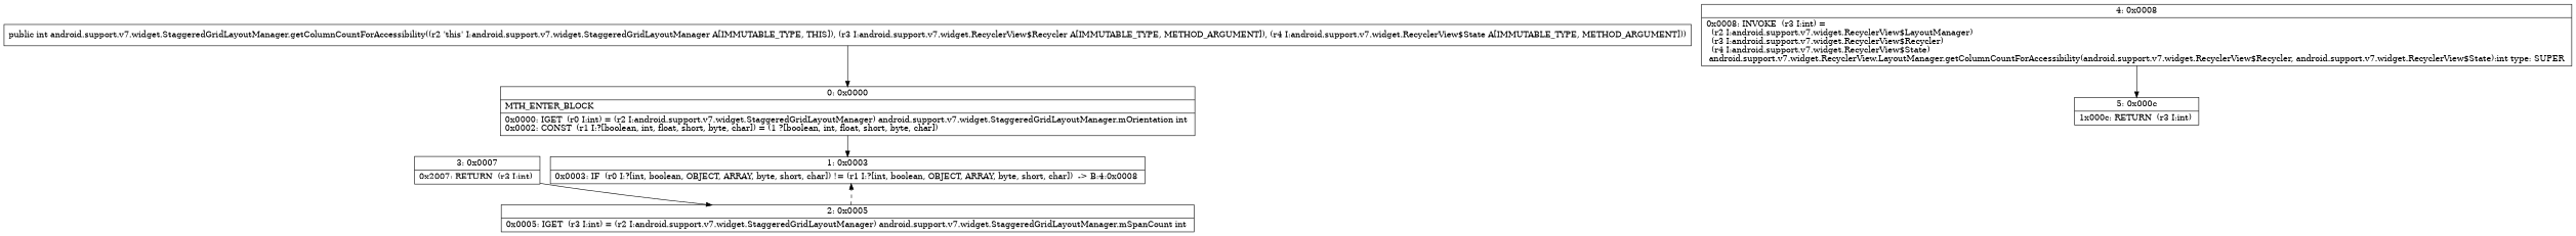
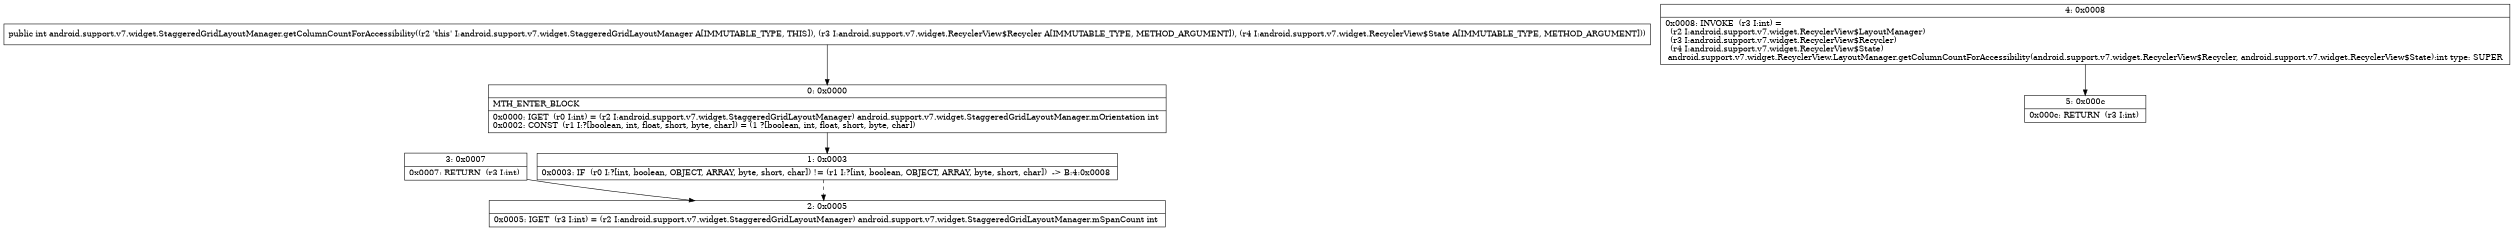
  digraph {
    node [shape=record]
    n1 [label="{0\:\ 0x0000|MTH_ENTER_BLOCK\l|0x0000: IGET  (r0 I:int) = (r2 I:android.support.v7.widget.StaggeredGridLayoutManager) android.support.v7.widget.StaggeredGridLayoutManager.mOrientation int \l0x0002: CONST  (r1 I:?[boolean, int, float, short, byte, char]) = (1 ?[boolean, int, float, short, byte, char]) \l}"]
    n2 [label="{1\:\ 0x0003|0x0003: IF  (r0 I:?[int, boolean, OBJECT, ARRAY, byte, short, char]) != (r1 I:?[int, boolean, OBJECT, ARRAY, byte, short, char])  \-\> B:4:0x0008 \l}"]
    n3 [label="{2\:\ 0x0005|0x0005: IGET  (r3 I:int) = (r2 I:android.support.v7.widget.StaggeredGridLayoutManager) android.support.v7.widget.StaggeredGridLayoutManager.mSpanCount int \l}"]
    n4 [label="{4\:\ 0x0008|0x0008: INVOKE  (r3 I:int) = \l  (r2 I:android.support.v7.widget.RecyclerView$LayoutManager)\l  (r3 I:android.support.v7.widget.RecyclerView$Recycler)\l  (r4 I:android.support.v7.widget.RecyclerView$State)\l android.support.v7.widget.RecyclerView.LayoutManager.getColumnCountForAccessibility(android.support.v7.widget.RecyclerView$Recycler, android.support.v7.widget.RecyclerView$State):int type: SUPER \l}"]
-   n5 [label="{5\:\ 0x000c|1x000c: RETURN  (r3 I:int) \l}"]
-   n6 [label="{3\:\ 0x0007|0x2007: RETURN  (r3 I:int) \l}"]
+   n5 [label="{5\:\ 0x000c|0x000c: RETURN  (r3 I:int) \l}"]
+   n6 [label="{3\:\ 0x0007|0x0007: RETURN  (r3 I:int) \l}"]
    n7 [label="{public int android.support.v7.widget.StaggeredGridLayoutManager.getColumnCountForAccessibility((r2 'this' I:android.support.v7.widget.StaggeredGridLayoutManager A[IMMUTABLE_TYPE, THIS]), (r3 I:android.support.v7.widget.RecyclerView$Recycler A[IMMUTABLE_TYPE, METHOD_ARGUMENT]), (r4 I:android.support.v7.widget.RecyclerView$State A[IMMUTABLE_TYPE, METHOD_ARGUMENT])) }"]
    n1 -> n2
-   n3 -> n2 [style=dashed]
+   n2 -> n3 [style=dashed]
    n4 -> n5
    n6 -> n3
    n7 -> n1
  }
